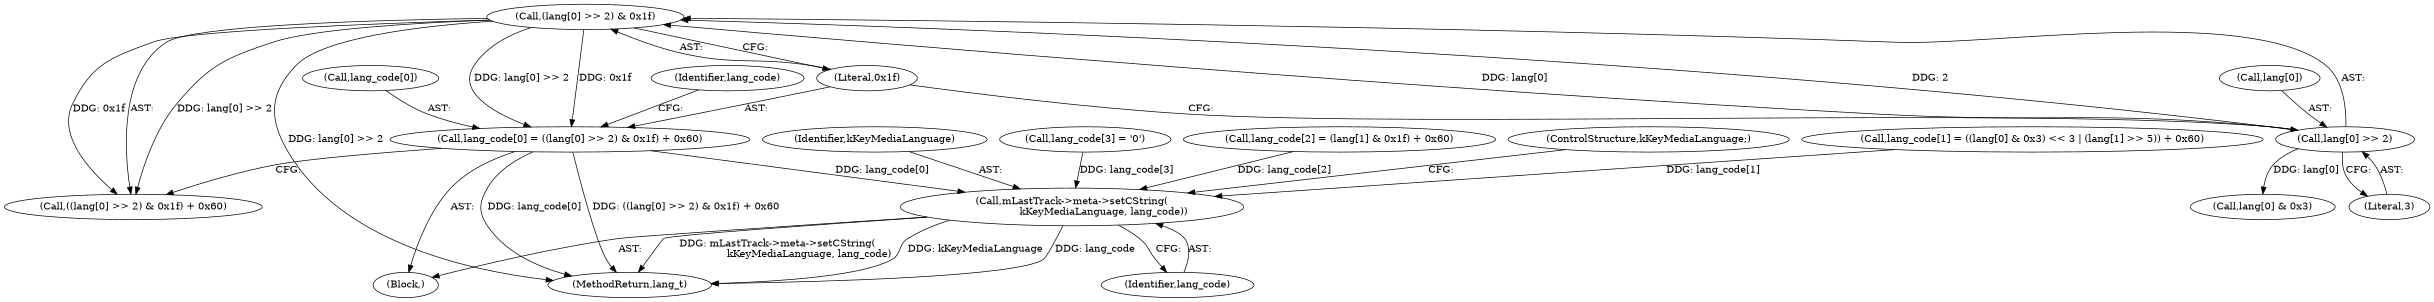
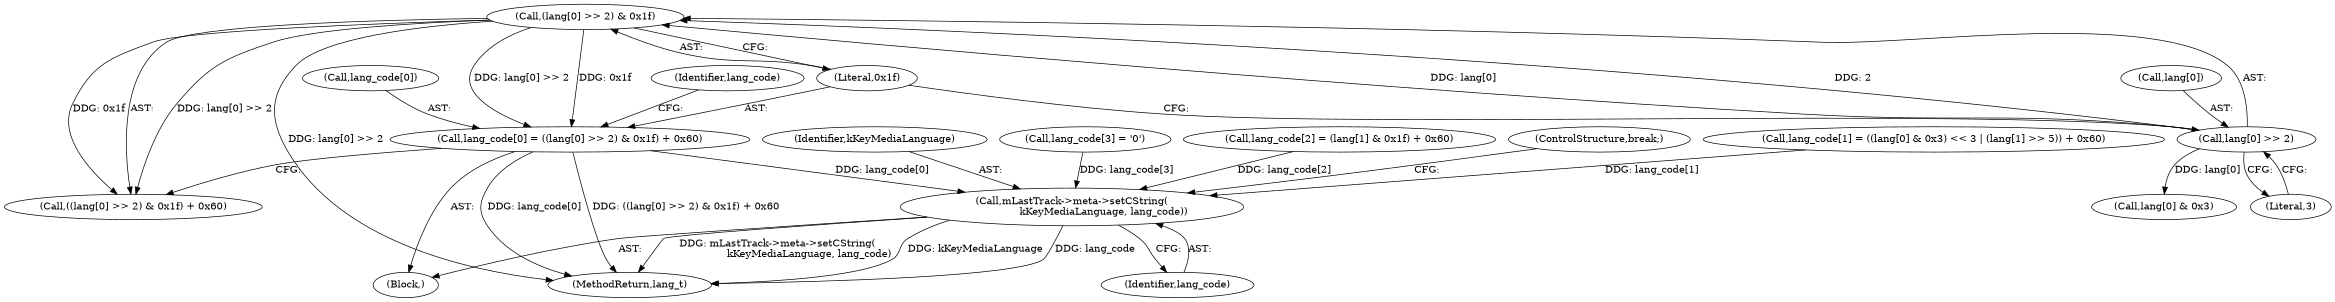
  digraph {
    n1 [label="(Call,lang_code[0] = ((lang[0] >> 2) & 0x1f) + 0x60)"]
    n2 [label="(Call,mLastTrack->meta->setCString(\n                    kKeyMediaLanguage, lang_code))"]
    n3 [label="(Block,)"]
    n4 [label="(MethodReturn,lang_t)"]
    n5 [label="(Call,((lang[0] >> 2) & 0x1f) + 0x60)"]
    n6 [label="(Identifier,lang_code)"]
    n7 [label="(Call,(lang[0] >> 2) & 0x1f)"]
    n8 [label="(Literal,0x1f)"]
    n9 [label="(Call,lang[0] >> 2)"]
    n10 [label="(Literal,3)"]
    n11 [label="(Call,lang[0] & 0x3)"]
    n12 [label="(Identifier,lang_code)"]
    n13 [label="(Call,lang_code[1] = ((lang[0] & 0x3) << 3 | (lang[1] >> 5)) + 0x60)"]
    n14 [label="(Call,lang[0])"]
    n15 [label="(Call,lang_code[0])"]
    n16 [label="(Identifier,kKeyMediaLanguage)"]
    n17 [label="(Call,lang_code[3] = '\0')"]
    n18 [label="(Call,lang_code[2] = (lang[1] & 0x1f) + 0x60)"]
-   n19 [label="(ControlStructure,kKeyMediaLanguage;)"]
+   n19 [label="(ControlStructure,break;)"]
    n1 -> n2 [label="DDG: lang_code[0]"]
    n1 -> n3 [label="AST: "]
    n1 -> n4 [label="DDG: lang_code[0]"]
    n1 -> n4 [label="DDG: ((lang[0] >> 2) & 0x1f) + 0x60"]
    n1 -> n5 [label="CFG: "]
    n2 -> n3 [label="AST: "]
    n2 -> n4 [label="DDG: mLastTrack->meta->setCString(\n                    kKeyMediaLanguage, lang_code)"]
    n2 -> n4 [label="DDG: kKeyMediaLanguage"]
    n2 -> n4 [label="DDG: lang_code"]
    n2 -> n6 [label="CFG: "]
    n6 -> n2 [label="AST: "]
    n7 -> n1 [label="DDG: lang[0] >> 2"]
    n7 -> n1 [label="DDG: 0x1f"]
    n7 -> n4 [label="DDG: lang[0] >> 2"]
    n7 -> n5 [label="AST: "]
    n7 -> n5 [label="DDG: lang[0] >> 2"]
    n7 -> n5 [label="DDG: 0x1f"]
    n7 -> n8 [label="CFG: "]
    n8 -> n1 [label="AST: "]
    n8 -> n7 [label="AST: "]
    n8 -> n9 [label="CFG: "]
    n9 -> n7 [label="AST: "]
    n9 -> n7 [label="DDG: lang[0]"]
    n9 -> n7 [label="DDG: 2"]
    n9 -> n10 [label="CFG: "]
    n9 -> n11 [label="DDG: lang[0]"]
-   n10 -> n9 [label="AST: "]
+   n10 -> n9 [label="CFG: "]
    n12 -> n1 [label="CFG: "]
    n13 -> n2 [label="DDG: lang_code[1]"]
    n14 -> n9 [label="AST: "]
    n15 -> n1 [label="AST: "]
    n16 -> n2 [label="AST: "]
    n17 -> n2 [label="DDG: lang_code[3]"]
    n18 -> n2 [label="DDG: lang_code[2]"]
    n19 -> n2 [label="CFG: "]
  }
